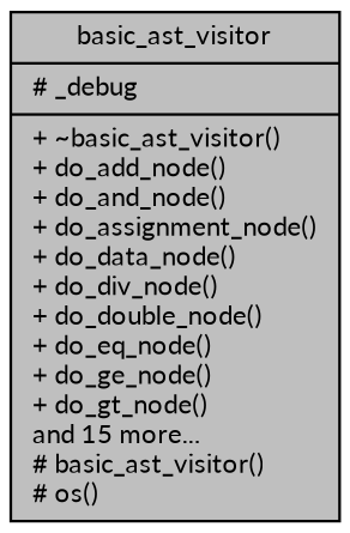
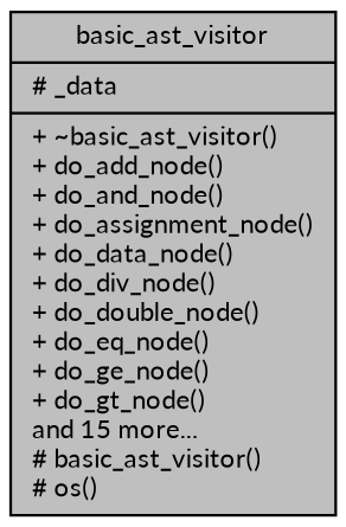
  digraph {
    fontname=Lato
-   n1 [color=black fillcolor=grey75 fontcolor=black fontname=Lato fontsize=10 height=0.2 label="{basic_ast_visitor\n|# _debug\l|+ ~basic_ast_visitor()\l+ do_add_node()\l+ do_and_node()\l+ do_assignment_node()\l+ do_data_node()\l+ do_div_node()\l+ do_double_node()\l+ do_eq_node()\l+ do_ge_node()\l+ do_gt_node()\land 15 more...\l# basic_ast_visitor()\l# os()\l}" shape=record style=filled width=0.4]
+   n1 [color=black fillcolor=grey75 fontcolor=black fontname=Lato fontsize=10 height=0.2 label="{basic_ast_visitor\n|# _data\l|+ ~basic_ast_visitor()\l+ do_add_node()\l+ do_and_node()\l+ do_assignment_node()\l+ do_data_node()\l+ do_div_node()\l+ do_double_node()\l+ do_eq_node()\l+ do_ge_node()\l+ do_gt_node()\land 15 more...\l# basic_ast_visitor()\l# os()\l}" shape=record style=filled width=0.4]
  }
